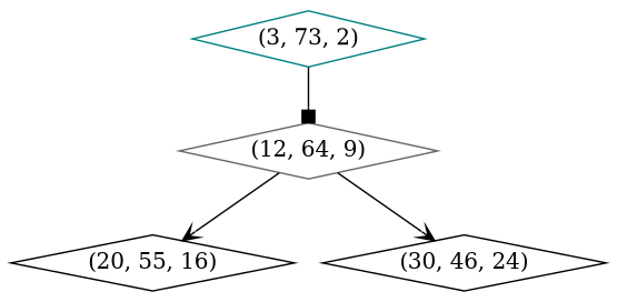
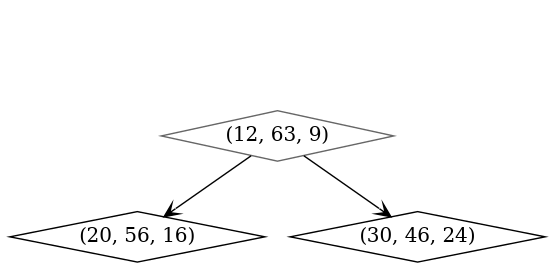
  digraph {
    node [color=black shape=diamond]
    edge [arrowhead=vee]
-   "(3, 73, 2)" [color=teal]
-   "(12, 64, 9)" [color=gray40]
-   "(20, 56, 16)" [label="(20, 55, 16)"]
+   "(12, 64, 9)" [color=gray40 label="(12, 63, 9)"]
+   "(20, 56, 16)"
    "(30, 46, 24)"
-   "(3, 73, 2)" -> "(12, 64, 9)" [arrowhead=box]
    "(12, 64, 9)" -> "(20, 56, 16)"
    "(12, 64, 9)" -> "(30, 46, 24)"
  }
